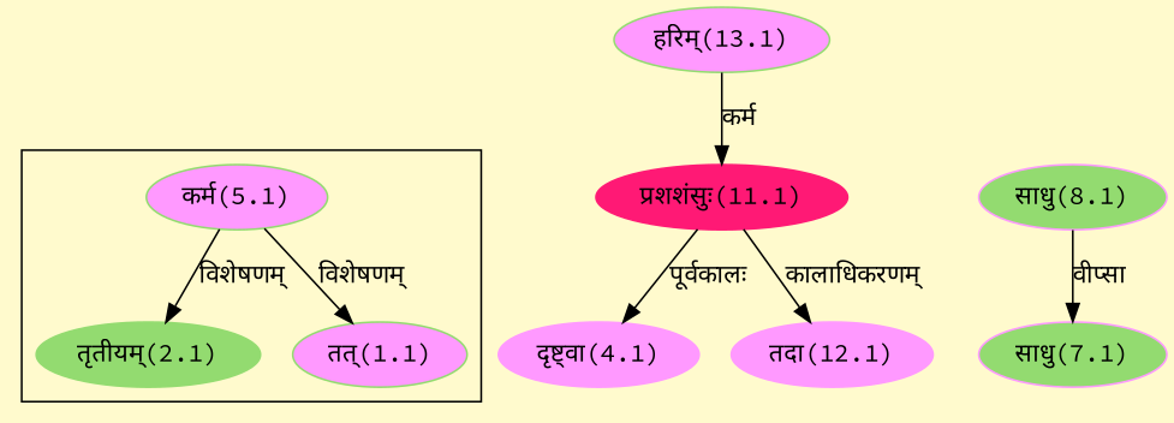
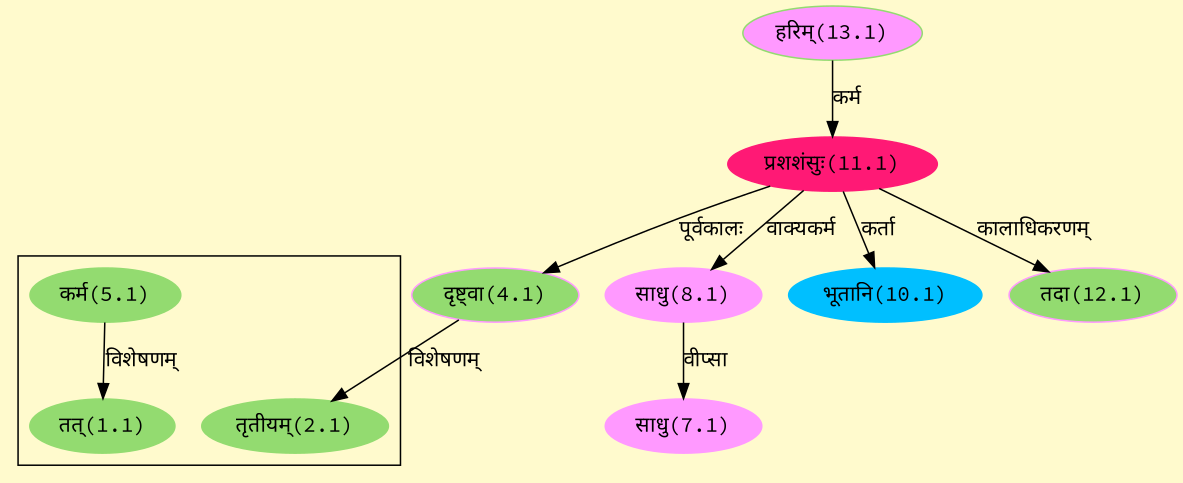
  digraph {
    bgcolor=lemonchiffon1
    compound=true
    fontname="Source Code Pro"
    rankdir=BT
    node [color="#93DB70" fontname="Source Code Pro" style=filled]
    edge [dir=back fontname="Source Code Pro"]
-   n1 [label="तत्(1.1)" fillcolor="#FF99FF"]
-   n2 [label="कर्म(5.1)" fillcolor="#FF99FF"]
+   n1 [label="तत्(1.1)"]
+   n2 [label="कर्म(5.1)"]
    n3 [label="तृतीयम्(2.1)"]
-   n4 [color="#FF99FF" label="दृष्ट्वा(4.1)"]
+   n4 [color="#FF99FF" label="दृष्ट्वा(4.1)" fillcolor="#93DB70"]
    n5 [color="#FF1975" label="प्रशशंसुः(11.1)"]
    n6 [fillcolor="#FF99FF" label="हरिम्(13.1)"]
-   n7 [color="#FF99FF" label="साधु(7.1)" fillcolor="#93DB70"]
-   n8 [color="#FF99FF" label="साधु(8.1)" fillcolor="#93DB70"]
-   n10 [color="#FF99FF" label="तदा(12.1)"]
+   n7 [color="#FF99FF" label="साधु(7.1)"]
+   n8 [color="#FF99FF" label="साधु(8.1)"]
+   n9 [color="#00BFFF" label="भूतानि(10.1)"]
+   n10 [color="#FF99FF" label="तदा(12.1)" fillcolor="#93DB70"]
    subgraph cluster_1 {
      n1
      n2
      n3
    }
    n1 -> n2 [label="विशेषणम्"]
-   n3 -> n2 [label="विशेषणम्"]
+   n3 -> n4 [label="विशेषणम्"]
    n4 -> n5 [label="पूर्वकालः"]
    n5 -> n6 [label="कर्म"]
    n7 -> n8 [label="वीप्सा"]
+   n8 -> n5 [label="वाक्यकर्म"]
+   n9 -> n5 [label="कर्ता"]
    n10 -> n5 [label="कालाधिकरणम्"]
  }
